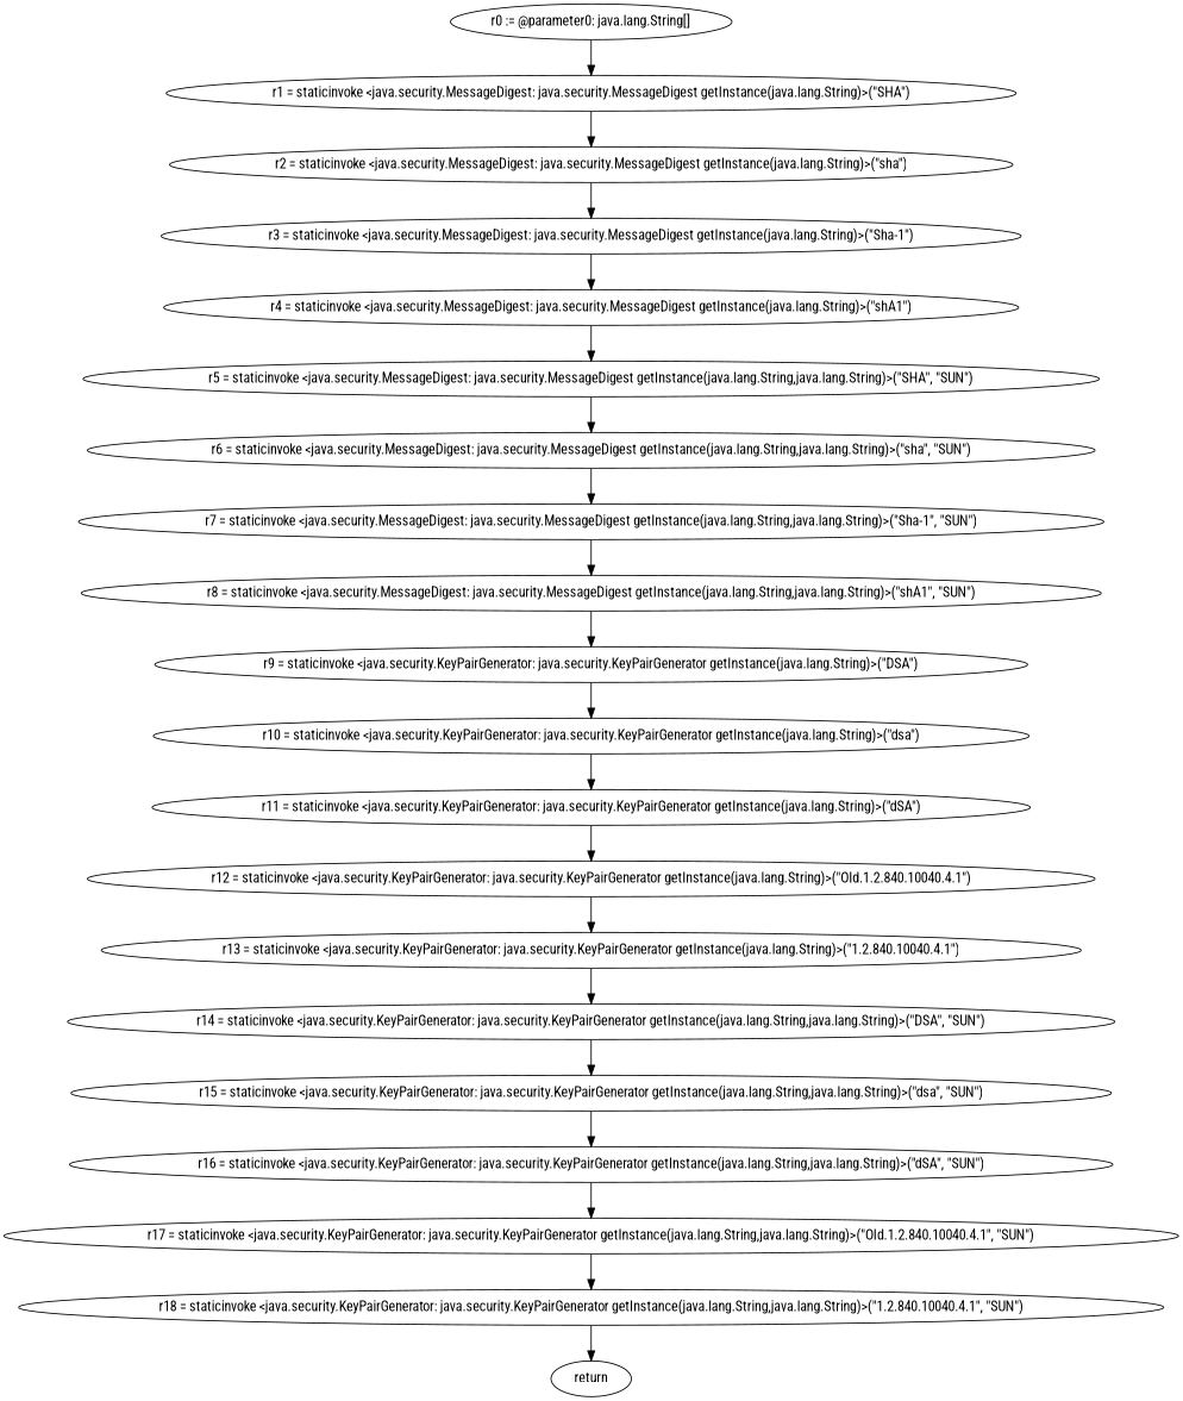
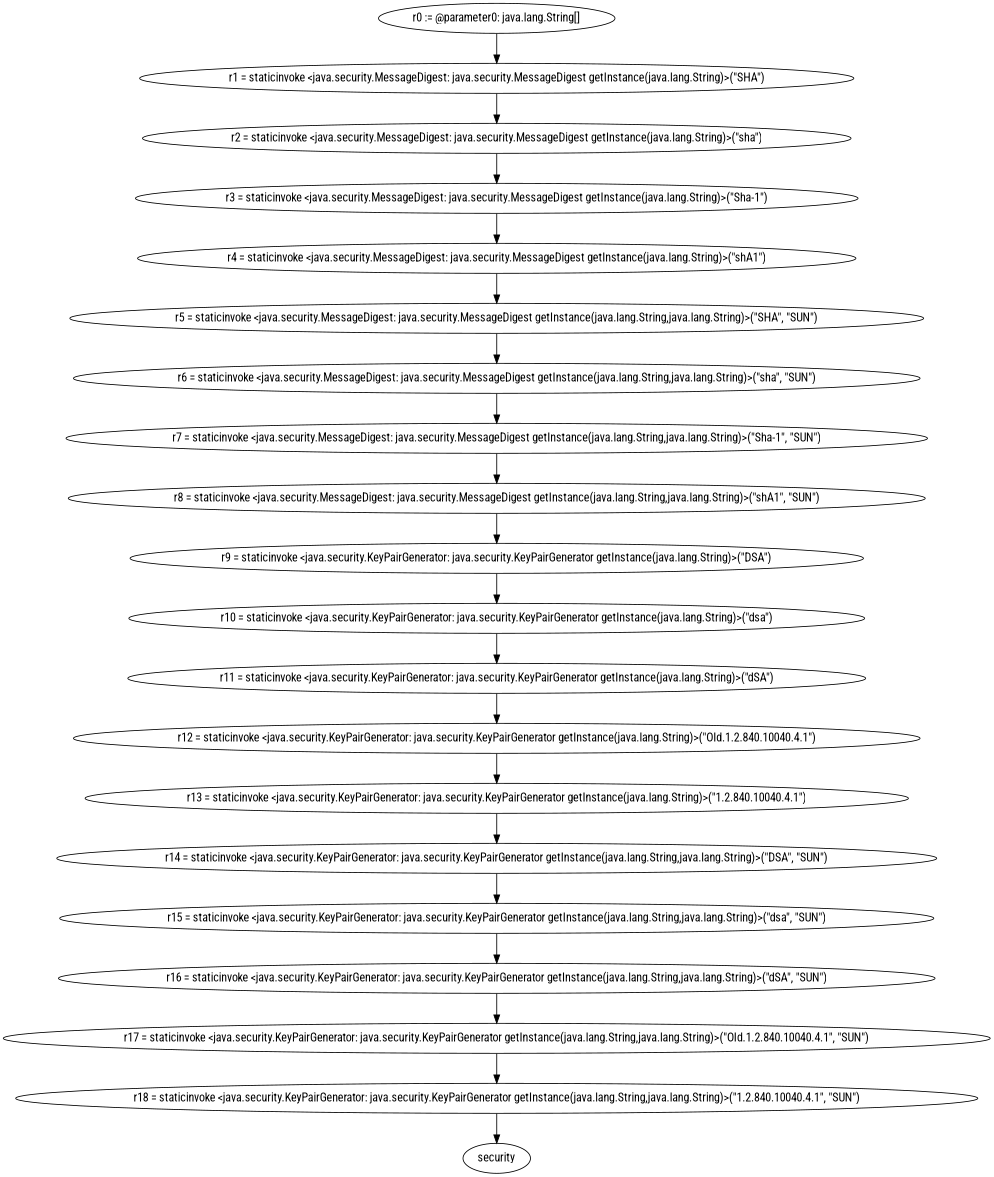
  digraph {
    fontname="Roboto Condensed"
    node [fontname="Roboto Condensed"]
    edge [fontname="Roboto Condensed"]
    "r0 := @parameter0: java.lang.String[]"
    "r1 = staticinvoke <java.security.MessageDigest: java.security.MessageDigest getInstance(java.lang.String)>(\"SHA\")"
    "r2 = staticinvoke <java.security.MessageDigest: java.security.MessageDigest getInstance(java.lang.String)>(\"sha\")"
    "r3 = staticinvoke <java.security.MessageDigest: java.security.MessageDigest getInstance(java.lang.String)>(\"Sha-1\")"
    "r4 = staticinvoke <java.security.MessageDigest: java.security.MessageDigest getInstance(java.lang.String)>(\"shA1\")"
    "r5 = staticinvoke <java.security.MessageDigest: java.security.MessageDigest getInstance(java.lang.String,java.lang.String)>(\"SHA\", \"SUN\")"
    "r6 = staticinvoke <java.security.MessageDigest: java.security.MessageDigest getInstance(java.lang.String,java.lang.String)>(\"sha\", \"SUN\")"
    "r7 = staticinvoke <java.security.MessageDigest: java.security.MessageDigest getInstance(java.lang.String,java.lang.String)>(\"Sha-1\", \"SUN\")"
    "r8 = staticinvoke <java.security.MessageDigest: java.security.MessageDigest getInstance(java.lang.String,java.lang.String)>(\"shA1\", \"SUN\")"
    "r9 = staticinvoke <java.security.KeyPairGenerator: java.security.KeyPairGenerator getInstance(java.lang.String)>(\"DSA\")"
    "r10 = staticinvoke <java.security.KeyPairGenerator: java.security.KeyPairGenerator getInstance(java.lang.String)>(\"dsa\")"
    "r11 = staticinvoke <java.security.KeyPairGenerator: java.security.KeyPairGenerator getInstance(java.lang.String)>(\"dSA\")"
    "r12 = staticinvoke <java.security.KeyPairGenerator: java.security.KeyPairGenerator getInstance(java.lang.String)>(\"OId.1.2.840.10040.4.1\")"
    "r13 = staticinvoke <java.security.KeyPairGenerator: java.security.KeyPairGenerator getInstance(java.lang.String)>(\"1.2.840.10040.4.1\")"
    "r14 = staticinvoke <java.security.KeyPairGenerator: java.security.KeyPairGenerator getInstance(java.lang.String,java.lang.String)>(\"DSA\", \"SUN\")"
    "r15 = staticinvoke <java.security.KeyPairGenerator: java.security.KeyPairGenerator getInstance(java.lang.String,java.lang.String)>(\"dsa\", \"SUN\")"
    "r16 = staticinvoke <java.security.KeyPairGenerator: java.security.KeyPairGenerator getInstance(java.lang.String,java.lang.String)>(\"dSA\", \"SUN\")"
    "r17 = staticinvoke <java.security.KeyPairGenerator: java.security.KeyPairGenerator getInstance(java.lang.String,java.lang.String)>(\"OId.1.2.840.10040.4.1\", \"SUN\")"
    "r18 = staticinvoke <java.security.KeyPairGenerator: java.security.KeyPairGenerator getInstance(java.lang.String,java.lang.String)>(\"1.2.840.10040.4.1\", \"SUN\")"
-   return
+   return [label=security]
    "r0 := @parameter0: java.lang.String[]" -> "r1 = staticinvoke <java.security.MessageDigest: java.security.MessageDigest getInstance(java.lang.String)>(\"SHA\")"
    "r1 = staticinvoke <java.security.MessageDigest: java.security.MessageDigest getInstance(java.lang.String)>(\"SHA\")" -> "r2 = staticinvoke <java.security.MessageDigest: java.security.MessageDigest getInstance(java.lang.String)>(\"sha\")"
    "r2 = staticinvoke <java.security.MessageDigest: java.security.MessageDigest getInstance(java.lang.String)>(\"sha\")" -> "r3 = staticinvoke <java.security.MessageDigest: java.security.MessageDigest getInstance(java.lang.String)>(\"Sha-1\")"
    "r3 = staticinvoke <java.security.MessageDigest: java.security.MessageDigest getInstance(java.lang.String)>(\"Sha-1\")" -> "r4 = staticinvoke <java.security.MessageDigest: java.security.MessageDigest getInstance(java.lang.String)>(\"shA1\")"
    "r4 = staticinvoke <java.security.MessageDigest: java.security.MessageDigest getInstance(java.lang.String)>(\"shA1\")" -> "r5 = staticinvoke <java.security.MessageDigest: java.security.MessageDigest getInstance(java.lang.String,java.lang.String)>(\"SHA\", \"SUN\")"
    "r5 = staticinvoke <java.security.MessageDigest: java.security.MessageDigest getInstance(java.lang.String,java.lang.String)>(\"SHA\", \"SUN\")" -> "r6 = staticinvoke <java.security.MessageDigest: java.security.MessageDigest getInstance(java.lang.String,java.lang.String)>(\"sha\", \"SUN\")"
    "r6 = staticinvoke <java.security.MessageDigest: java.security.MessageDigest getInstance(java.lang.String,java.lang.String)>(\"sha\", \"SUN\")" -> "r7 = staticinvoke <java.security.MessageDigest: java.security.MessageDigest getInstance(java.lang.String,java.lang.String)>(\"Sha-1\", \"SUN\")"
    "r7 = staticinvoke <java.security.MessageDigest: java.security.MessageDigest getInstance(java.lang.String,java.lang.String)>(\"Sha-1\", \"SUN\")" -> "r8 = staticinvoke <java.security.MessageDigest: java.security.MessageDigest getInstance(java.lang.String,java.lang.String)>(\"shA1\", \"SUN\")"
    "r8 = staticinvoke <java.security.MessageDigest: java.security.MessageDigest getInstance(java.lang.String,java.lang.String)>(\"shA1\", \"SUN\")" -> "r9 = staticinvoke <java.security.KeyPairGenerator: java.security.KeyPairGenerator getInstance(java.lang.String)>(\"DSA\")"
    "r9 = staticinvoke <java.security.KeyPairGenerator: java.security.KeyPairGenerator getInstance(java.lang.String)>(\"DSA\")" -> "r10 = staticinvoke <java.security.KeyPairGenerator: java.security.KeyPairGenerator getInstance(java.lang.String)>(\"dsa\")"
    "r10 = staticinvoke <java.security.KeyPairGenerator: java.security.KeyPairGenerator getInstance(java.lang.String)>(\"dsa\")" -> "r11 = staticinvoke <java.security.KeyPairGenerator: java.security.KeyPairGenerator getInstance(java.lang.String)>(\"dSA\")"
    "r11 = staticinvoke <java.security.KeyPairGenerator: java.security.KeyPairGenerator getInstance(java.lang.String)>(\"dSA\")" -> "r12 = staticinvoke <java.security.KeyPairGenerator: java.security.KeyPairGenerator getInstance(java.lang.String)>(\"OId.1.2.840.10040.4.1\")"
    "r12 = staticinvoke <java.security.KeyPairGenerator: java.security.KeyPairGenerator getInstance(java.lang.String)>(\"OId.1.2.840.10040.4.1\")" -> "r13 = staticinvoke <java.security.KeyPairGenerator: java.security.KeyPairGenerator getInstance(java.lang.String)>(\"1.2.840.10040.4.1\")"
    "r13 = staticinvoke <java.security.KeyPairGenerator: java.security.KeyPairGenerator getInstance(java.lang.String)>(\"1.2.840.10040.4.1\")" -> "r14 = staticinvoke <java.security.KeyPairGenerator: java.security.KeyPairGenerator getInstance(java.lang.String,java.lang.String)>(\"DSA\", \"SUN\")"
    "r14 = staticinvoke <java.security.KeyPairGenerator: java.security.KeyPairGenerator getInstance(java.lang.String,java.lang.String)>(\"DSA\", \"SUN\")" -> "r15 = staticinvoke <java.security.KeyPairGenerator: java.security.KeyPairGenerator getInstance(java.lang.String,java.lang.String)>(\"dsa\", \"SUN\")"
    "r15 = staticinvoke <java.security.KeyPairGenerator: java.security.KeyPairGenerator getInstance(java.lang.String,java.lang.String)>(\"dsa\", \"SUN\")" -> "r16 = staticinvoke <java.security.KeyPairGenerator: java.security.KeyPairGenerator getInstance(java.lang.String,java.lang.String)>(\"dSA\", \"SUN\")"
    "r16 = staticinvoke <java.security.KeyPairGenerator: java.security.KeyPairGenerator getInstance(java.lang.String,java.lang.String)>(\"dSA\", \"SUN\")" -> "r17 = staticinvoke <java.security.KeyPairGenerator: java.security.KeyPairGenerator getInstance(java.lang.String,java.lang.String)>(\"OId.1.2.840.10040.4.1\", \"SUN\")"
    "r17 = staticinvoke <java.security.KeyPairGenerator: java.security.KeyPairGenerator getInstance(java.lang.String,java.lang.String)>(\"OId.1.2.840.10040.4.1\", \"SUN\")" -> "r18 = staticinvoke <java.security.KeyPairGenerator: java.security.KeyPairGenerator getInstance(java.lang.String,java.lang.String)>(\"1.2.840.10040.4.1\", \"SUN\")"
    "r18 = staticinvoke <java.security.KeyPairGenerator: java.security.KeyPairGenerator getInstance(java.lang.String,java.lang.String)>(\"1.2.840.10040.4.1\", \"SUN\")" -> return
  }
